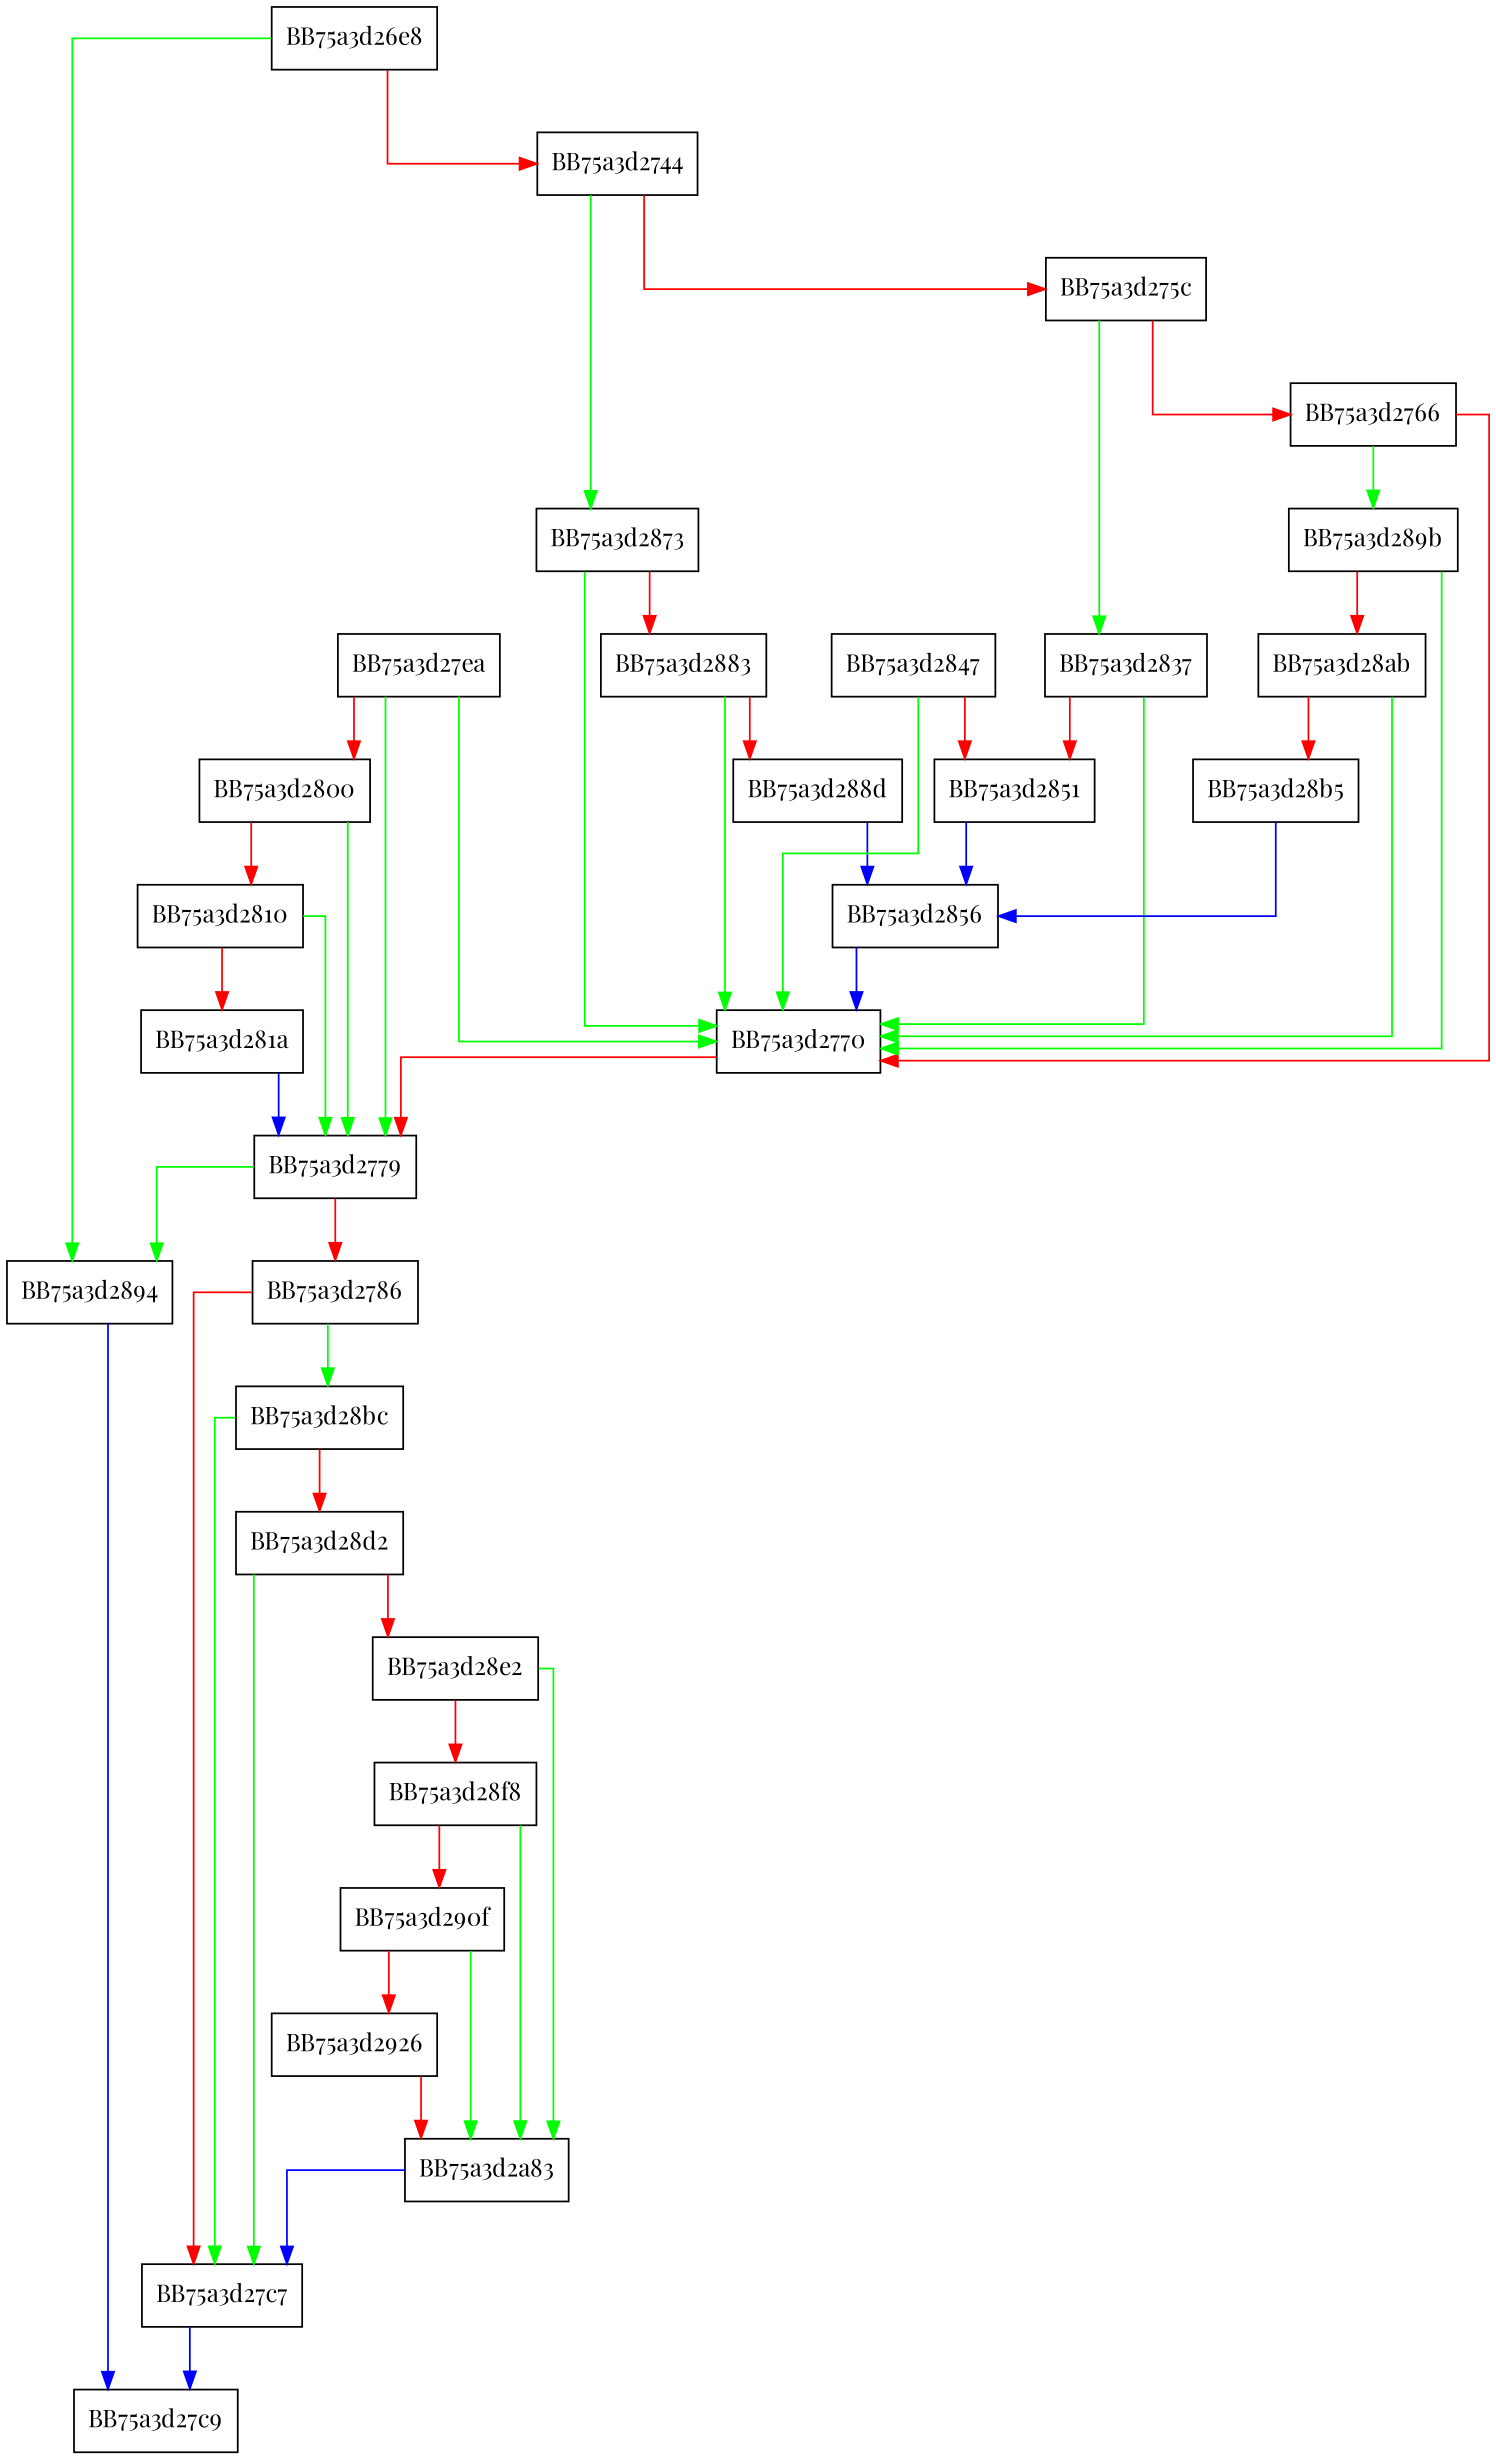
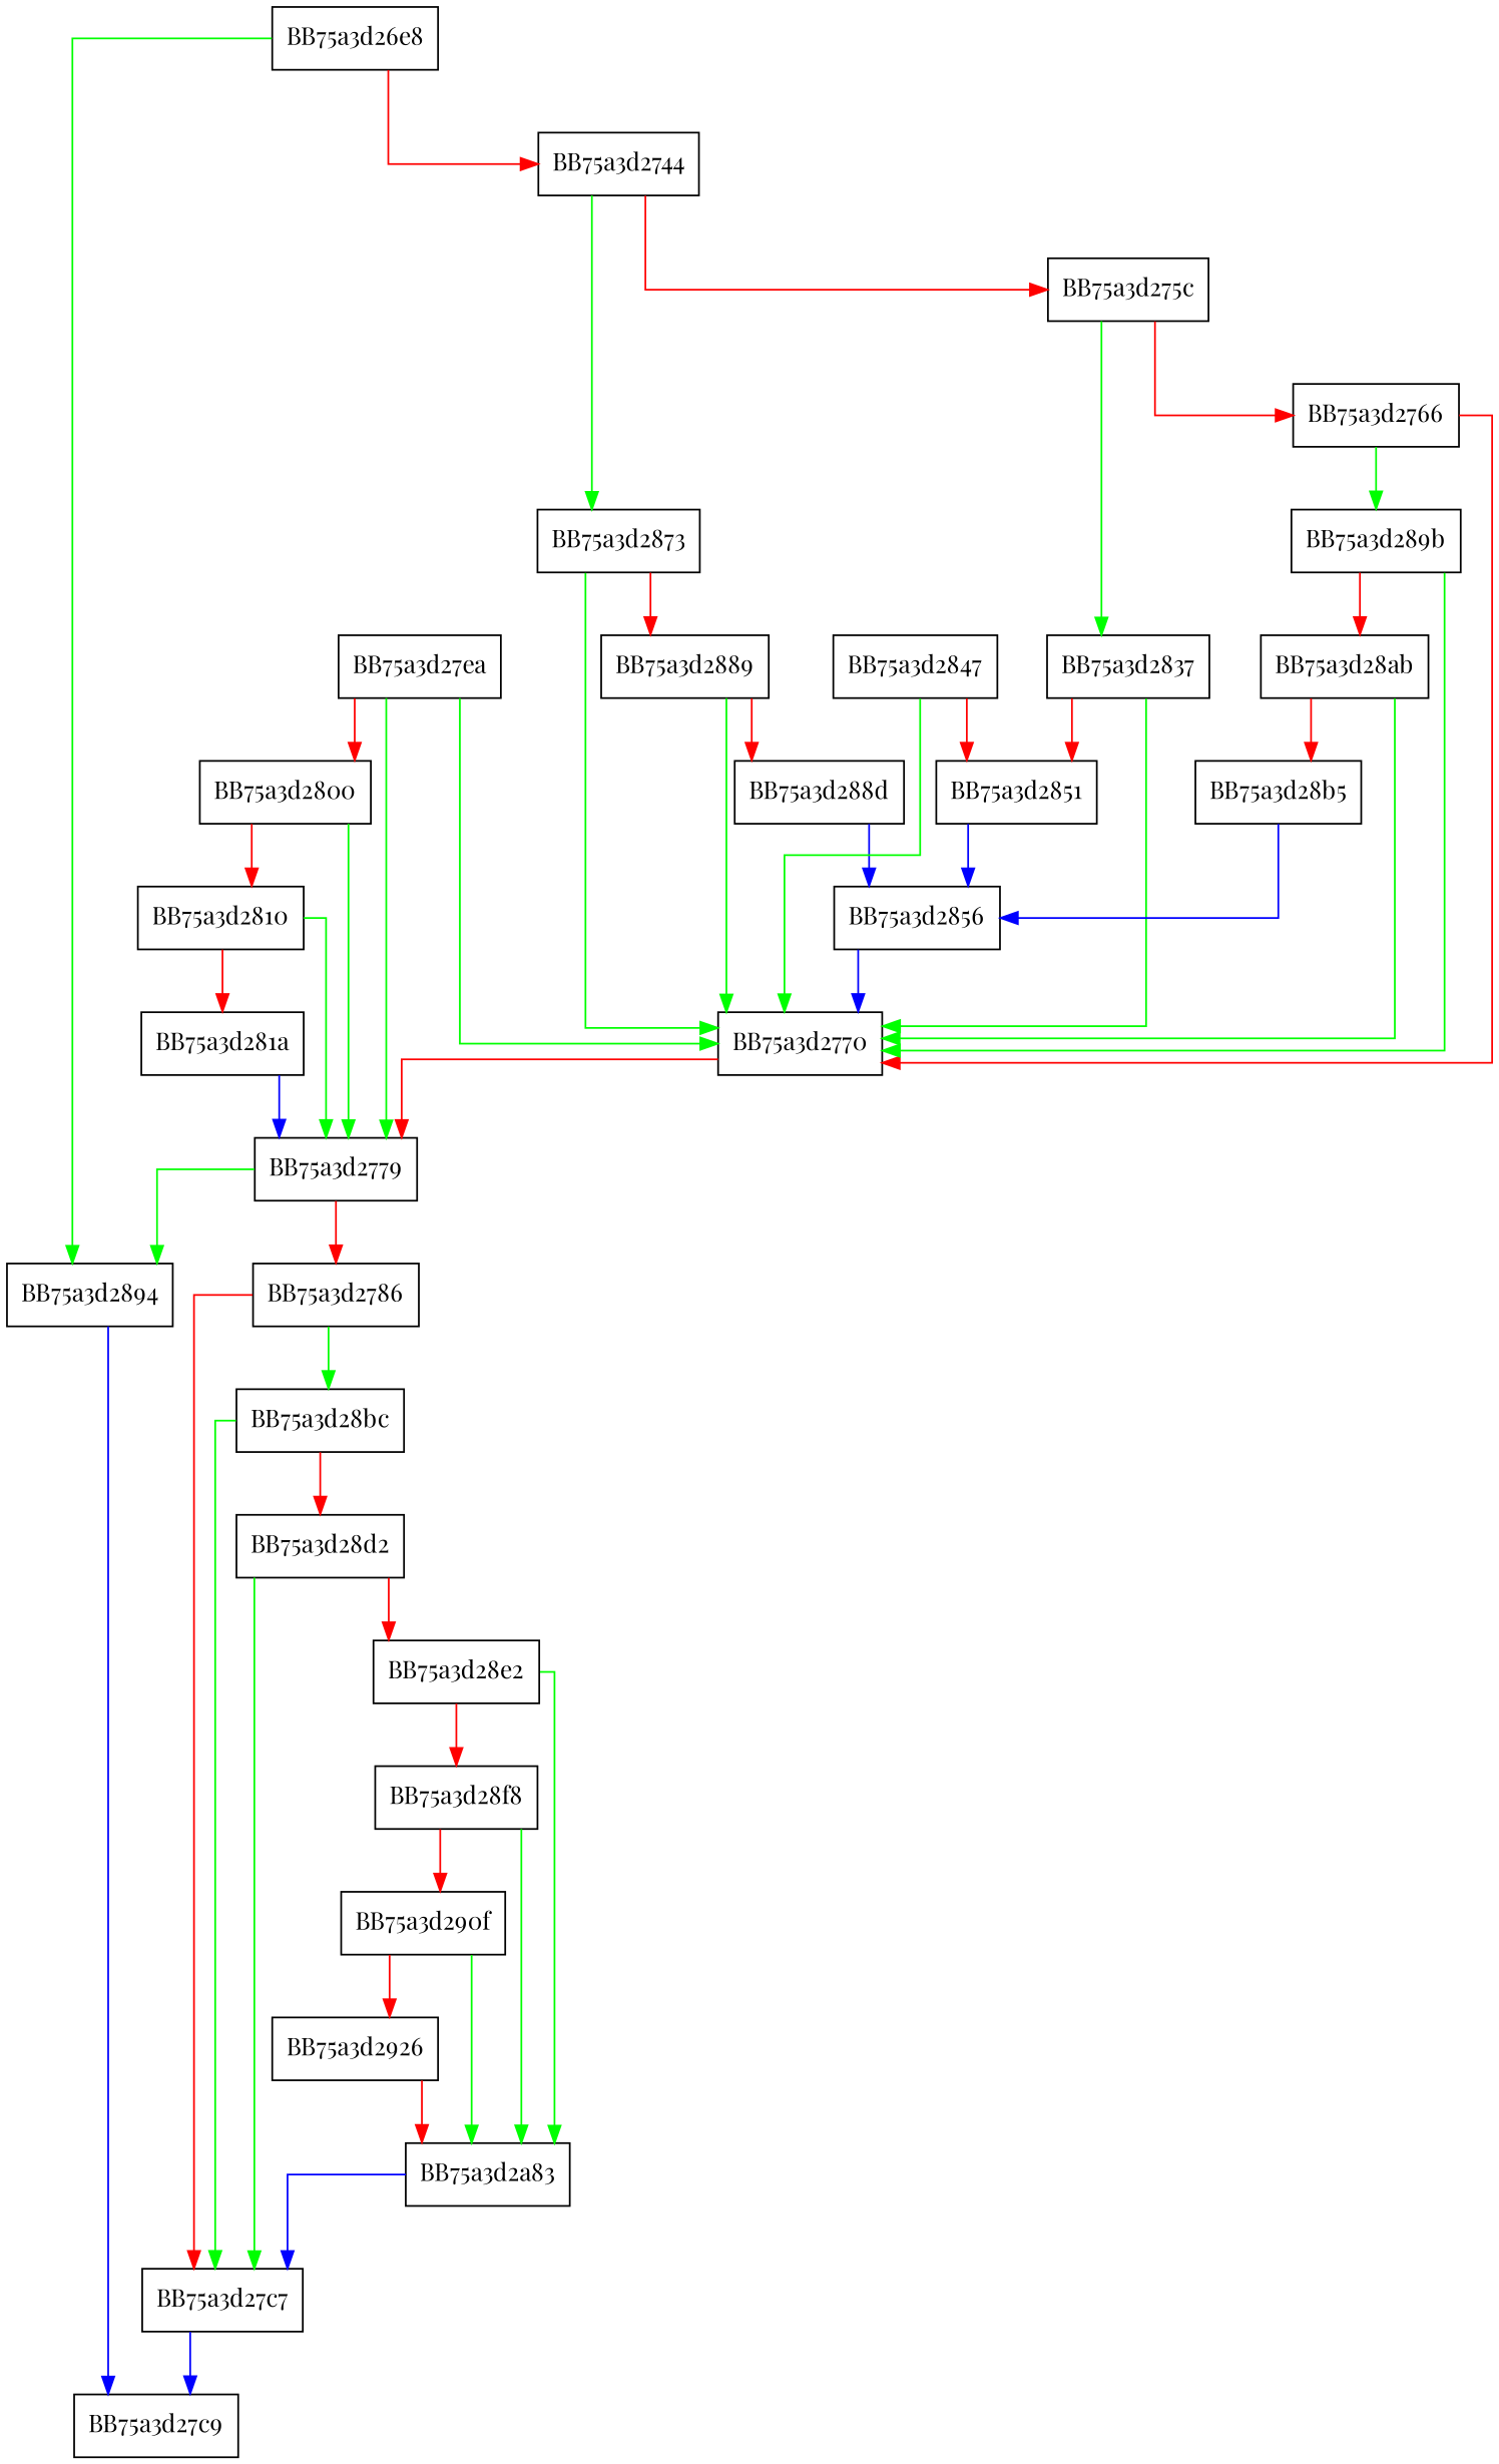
  digraph {
    fontname="Playfair Display"
    splines=ortho
    node [fontname="Playfair Display" shape=box]
    edge [color=red fontname="Playfair Display"]
    BB75a3d26e8
    BB75a3d2894
    BB75a3d2744
    BB75a3d27c9
    BB75a3d2873
    BB75a3d275c
    BB75a3d2770
-   BB75a3d2883
+   BB75a3d2883 [label=BB75a3d2889]
    BB75a3d2837
    BB75a3d2766
    BB75a3d2779
    BB75a3d288d
    BB75a3d2851
    BB75a3d289b
    BB75a3d2847
    BB75a3d28ab
    BB75a3d28b5
    BB75a3d27ea
    BB75a3d2800
    BB75a3d2786
    BB75a3d2810
    BB75a3d28bc
    BB75a3d27c7
    BB75a3d28d2
    BB75a3d28e2
    BB75a3d281a
    BB75a3d2856
    BB75a3d2a83
    BB75a3d28f8
    BB75a3d290f
    BB75a3d2926
    BB75a3d26e8 -> BB75a3d2894 [color=green]
    BB75a3d26e8 -> BB75a3d2744
    BB75a3d2894 -> BB75a3d27c9 [color=blue]
    BB75a3d2744 -> BB75a3d2873 [color=green]
    BB75a3d2744 -> BB75a3d275c
    BB75a3d2873 -> BB75a3d2770 [color=green]
    BB75a3d2873 -> BB75a3d2883
    BB75a3d275c -> BB75a3d2837 [color=green]
    BB75a3d275c -> BB75a3d2766
    BB75a3d2770 -> BB75a3d2779
    BB75a3d2883 -> BB75a3d2770 [color=green]
    BB75a3d2883 -> BB75a3d288d
    BB75a3d2837 -> BB75a3d2770 [color=green]
    BB75a3d2837 -> BB75a3d2851
    BB75a3d2766 -> BB75a3d2770
    BB75a3d2766 -> BB75a3d289b [color=green]
    BB75a3d2779 -> BB75a3d2894 [color=green]
    BB75a3d2779 -> BB75a3d2786
    BB75a3d288d -> BB75a3d2856 [color=blue]
    BB75a3d2851 -> BB75a3d2856 [color=blue]
    BB75a3d289b -> BB75a3d2770 [color=green]
    BB75a3d289b -> BB75a3d28ab
    BB75a3d2847 -> BB75a3d2770 [color=green]
    BB75a3d2847 -> BB75a3d2851
    BB75a3d28ab -> BB75a3d2770 [color=green]
    BB75a3d28ab -> BB75a3d28b5
    BB75a3d28b5 -> BB75a3d2856 [color=blue]
    BB75a3d27ea -> BB75a3d2770 [color=green]
    BB75a3d27ea -> BB75a3d2779 [color=green]
    BB75a3d27ea -> BB75a3d2800
    BB75a3d2800 -> BB75a3d2779 [color=green]
    BB75a3d2800 -> BB75a3d2810
    BB75a3d2786 -> BB75a3d28bc [color=green]
    BB75a3d2786 -> BB75a3d27c7
    BB75a3d2810 -> BB75a3d2779 [color=green]
    BB75a3d2810 -> BB75a3d281a
    BB75a3d28bc -> BB75a3d27c7 [color=green]
    BB75a3d28bc -> BB75a3d28d2
    BB75a3d27c7 -> BB75a3d27c9 [color=blue]
    BB75a3d28d2 -> BB75a3d27c7 [color=green]
    BB75a3d28d2 -> BB75a3d28e2
    BB75a3d28e2 -> BB75a3d2a83 [color=green]
    BB75a3d28e2 -> BB75a3d28f8
    BB75a3d281a -> BB75a3d2779 [color=blue]
    BB75a3d2856 -> BB75a3d2770 [color=blue]
    BB75a3d2a83 -> BB75a3d27c7 [color=blue]
    BB75a3d28f8 -> BB75a3d2a83 [color=green]
    BB75a3d28f8 -> BB75a3d290f
    BB75a3d290f -> BB75a3d2a83 [color=green]
    BB75a3d290f -> BB75a3d2926
    BB75a3d2926 -> BB75a3d2a83
  }
